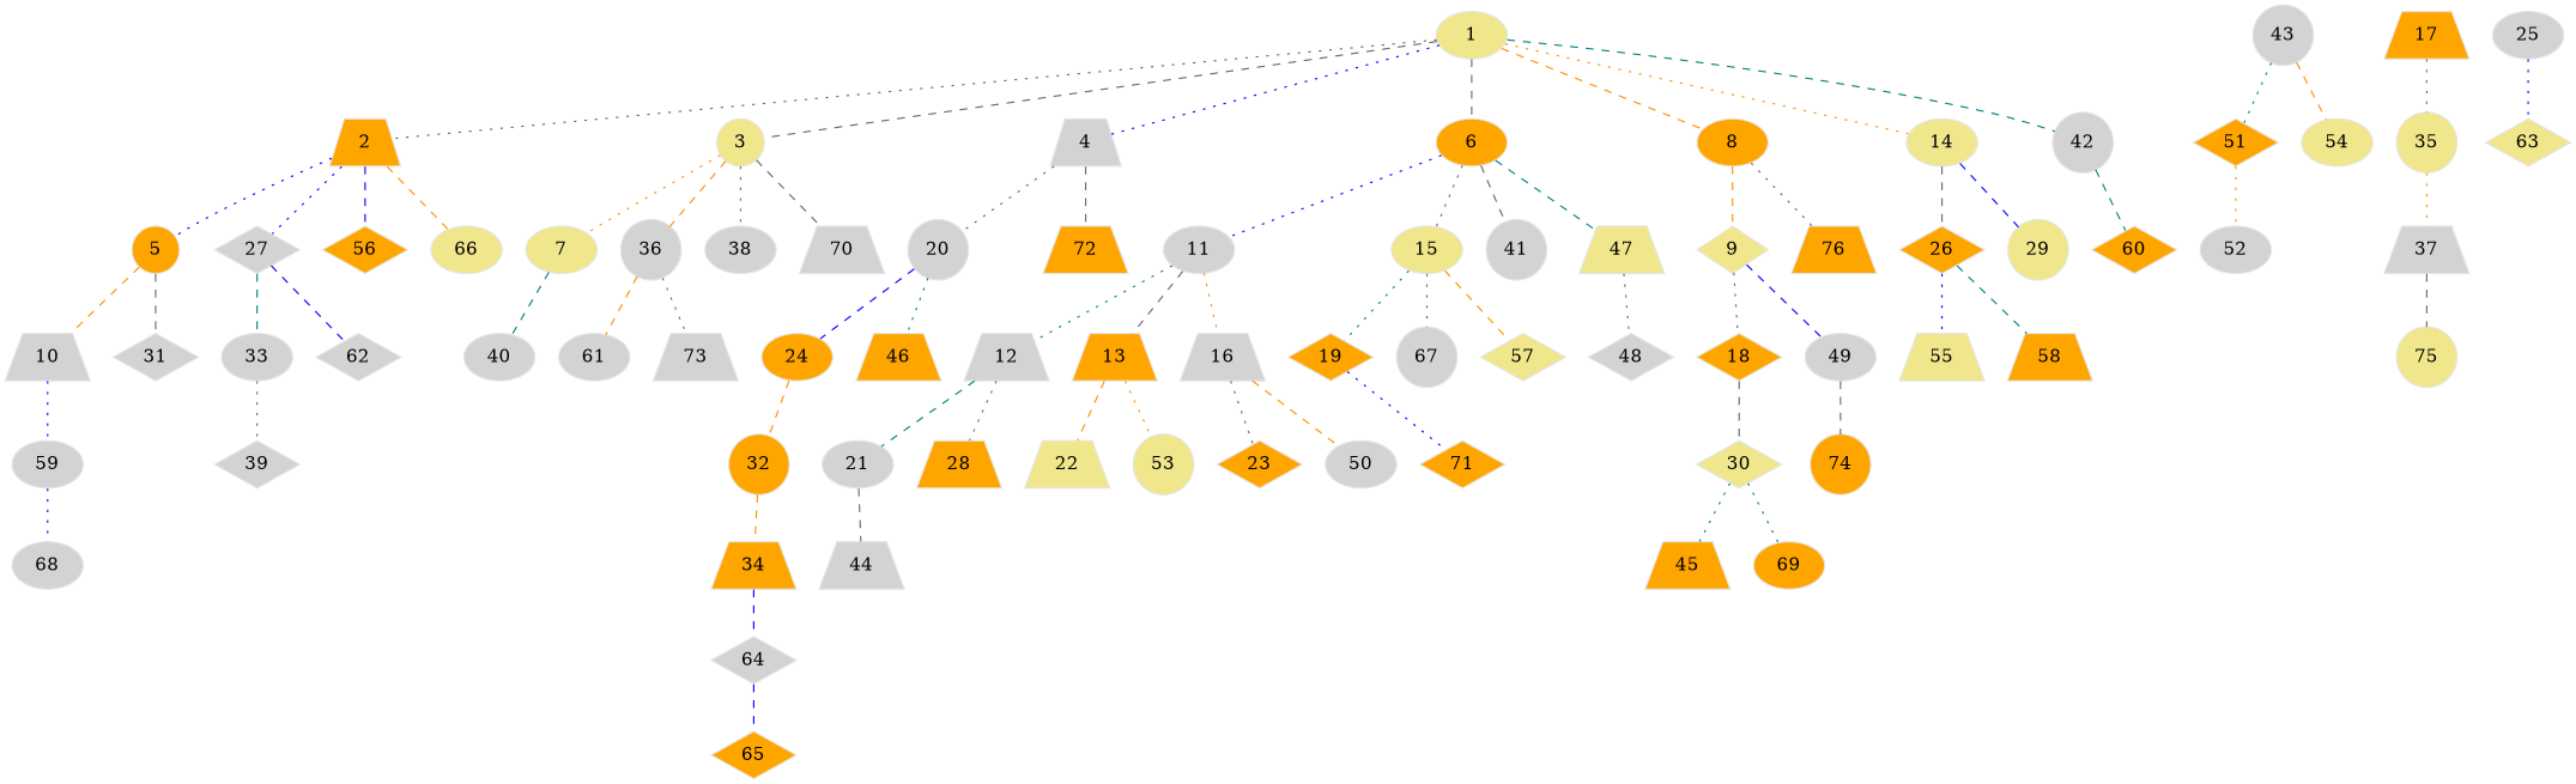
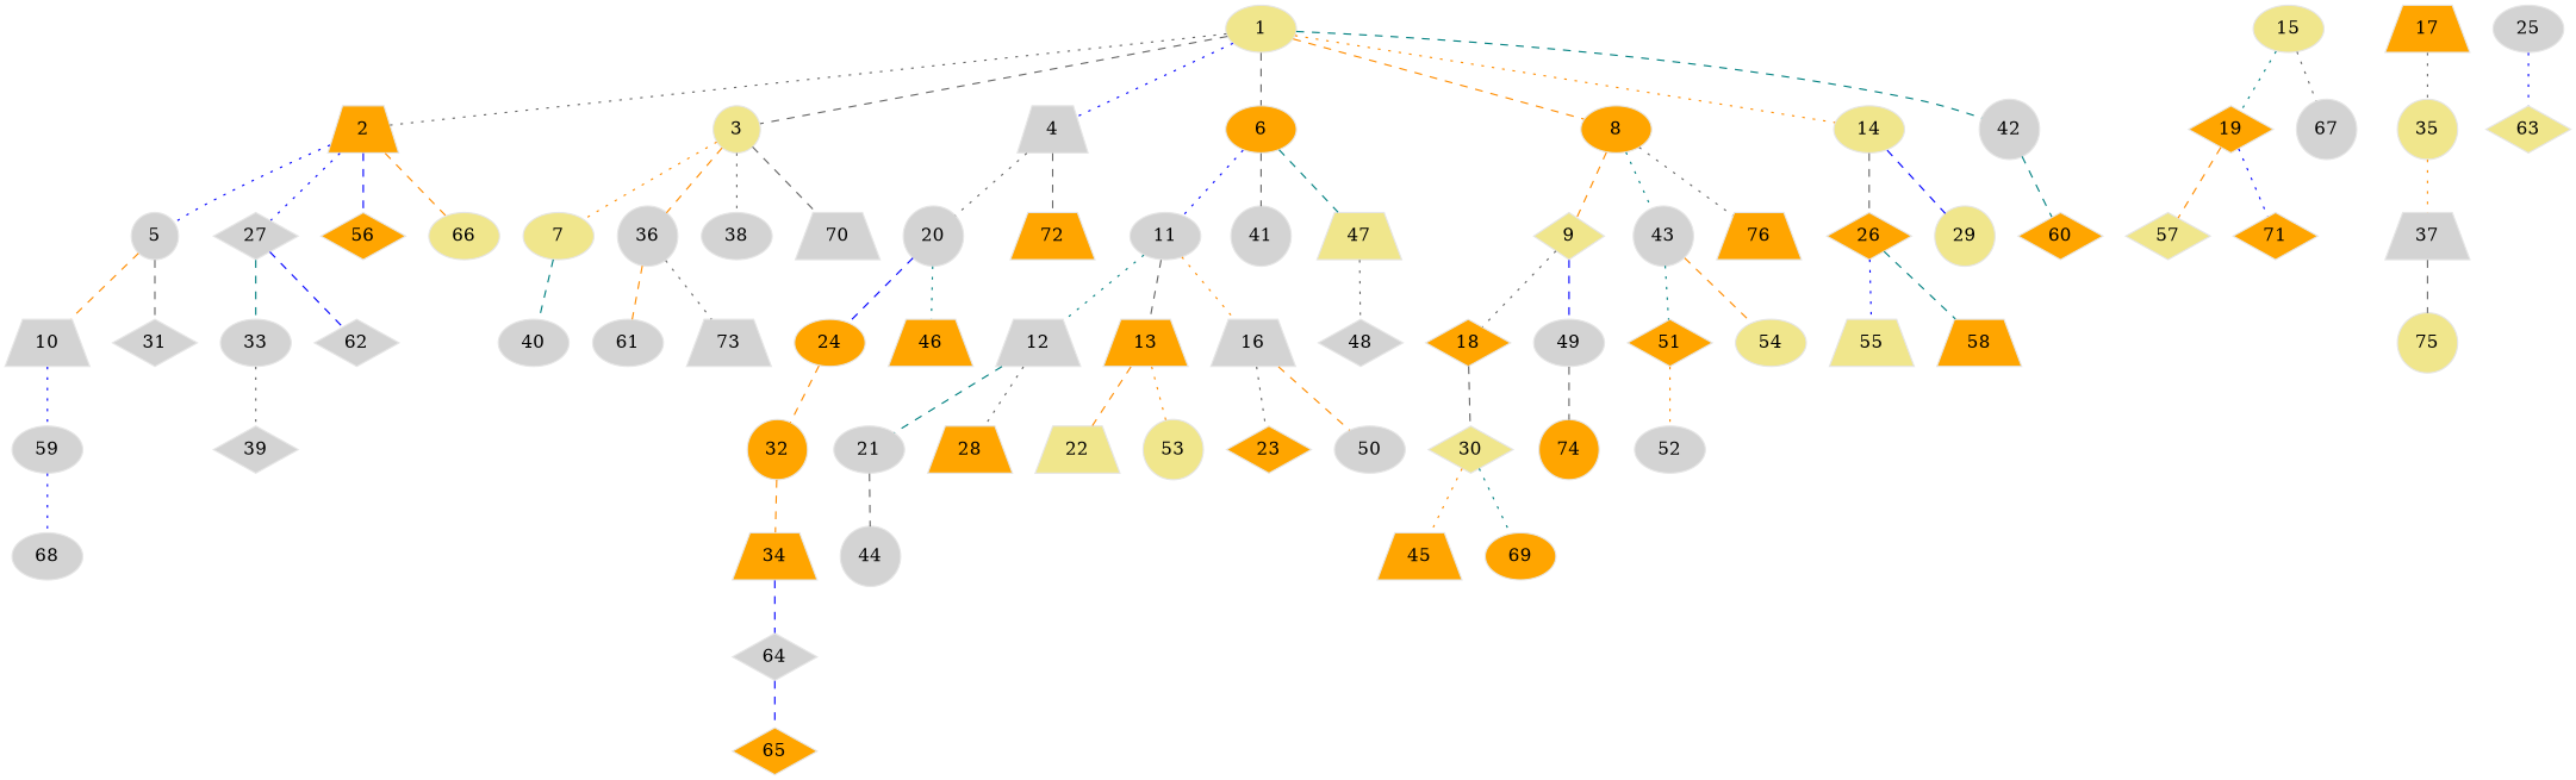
  graph {
    node [color=gray90 fillcolor=lightgrey shape=ellipse style=filled]
    edge [color=gray40 style=dashed]
    1 [fillcolor=khaki]
    2 [fillcolor=orange shape=trapezium]
    3 [fillcolor=khaki shape=circle]
    4 [shape=trapezium]
    6 [fillcolor=orange]
    8 [fillcolor=orange]
    14 [fillcolor=khaki]
    42 [shape=circle]
-   5 [fillcolor=orange shape=circle]
+   5 [shape=circle]
    27 [shape=diamond]
    56 [fillcolor=orange shape=diamond]
    66 [fillcolor=khaki]
    7 [fillcolor=khaki]
    36 [shape=circle]
    38
    70 [shape=trapezium]
    20 [shape=circle]
    72 [fillcolor=orange shape=trapezium]
    11
    15 [fillcolor=khaki]
    41 [shape=circle]
    47 [fillcolor=khaki shape=trapezium]
    9 [fillcolor=khaki shape=diamond]
    43 [shape=circle]
    76 [fillcolor=orange shape=trapezium]
    26 [fillcolor=orange shape=diamond]
    29 [fillcolor=khaki shape=circle]
    17 [fillcolor=orange shape=trapezium]
    35 [fillcolor=khaki shape=circle]
    60 [fillcolor=orange shape=diamond]
    10 [shape=trapezium]
    31 [shape=diamond]
    33
    62 [shape=diamond]
    40
    63 [fillcolor=khaki shape=diamond]
    25
    61
    73 [shape=trapezium]
    24 [fillcolor=orange]
    46 [fillcolor=orange shape=trapezium]
    59
    12 [shape=trapezium]
    13 [fillcolor=orange shape=trapezium]
    16 [shape=trapezium]
    19 [fillcolor=orange shape=diamond]
    67 [shape=circle]
    48 [shape=diamond]
    18 [fillcolor=orange shape=diamond]
    49
    51 [fillcolor=orange shape=diamond]
    54 [fillcolor=khaki]
    30 [fillcolor=khaki shape=diamond]
    74 [fillcolor=orange shape=circle]
    68
    21
    28 [fillcolor=orange shape=trapezium]
    22 [fillcolor=khaki shape=trapezium]
    53 [fillcolor=khaki shape=circle]
    23 [fillcolor=orange shape=diamond]
    50
-   44 [shape=trapezium]
+   44 [shape=circle]
    55 [fillcolor=khaki shape=trapezium]
    58 [fillcolor=orange shape=trapezium]
    57 [fillcolor=khaki shape=diamond]
    71 [fillcolor=orange shape=diamond]
    37 [shape=trapezium]
    45 [fillcolor=orange shape=trapezium]
    69 [fillcolor=orange]
    32 [fillcolor=orange shape=circle]
    34 [fillcolor=orange shape=trapezium]
    39 [shape=diamond]
    64 [shape=diamond]
    65 [fillcolor=orange shape=diamond]
    75 [fillcolor=khaki shape=circle]
    52
    1 -- 2 [style=dotted]
    1 -- 3
    1 -- 4 [color=blue style=dotted]
    1 -- 6
    1 -- 8 [color=darkorange]
    1 -- 14 [color=darkorange style=dotted]
    1 -- 42 [color=teal]
    2 -- 5 [color=blue style=dotted]
    2 -- 27 [color=blue style=dotted]
    2 -- 56 [color=blue]
    2 -- 66 [color=darkorange]
    3 -- 7 [color=darkorange style=dotted]
    3 -- 36 [color=darkorange]
    3 -- 38 [style=dotted]
    3 -- 70
    4 -- 20 [style=dotted]
    4 -- 72
    6 -- 11 [color=blue style=dotted]
-   6 -- 15 [style=dotted]
    6 -- 41
    6 -- 47 [color=teal]
    8 -- 9 [color=darkorange]
+   8 -- 43 [color=teal style=dotted]
    8 -- 76 [style=dotted]
    14 -- 26
    14 -- 29 [color=blue]
    42 -- 60 [color=teal]
    5 -- 10 [color=darkorange]
    5 -- 31
    27 -- 33 [color=teal]
    27 -- 62 [color=blue]
    7 -- 40 [color=teal]
    36 -- 61 [color=darkorange]
    36 -- 73 [style=dotted]
    20 -- 24 [color=blue]
    20 -- 46 [color=teal style=dotted]
    11 -- 12 [color=teal style=dotted]
    11 -- 13
    11 -- 16 [color=darkorange style=dotted]
    15 -- 19 [color=teal style=dotted]
    15 -- 67 [style=dotted]
    47 -- 48 [style=dotted]
    9 -- 18 [style=dotted]
    9 -- 49 [color=blue]
    43 -- 51 [color=teal style=dotted]
    43 -- 54 [color=darkorange]
    26 -- 55 [color=blue style=dotted]
    26 -- 58 [color=teal]
    17 -- 35 [style=dotted]
    35 -- 37 [color=darkorange style=dotted]
    10 -- 59 [color=blue style=dotted]
    33 -- 39 [style=dotted]
    25 -- 63 [color=blue style=dotted]
    24 -- 32 [color=darkorange]
    59 -- 68 [color=blue style=dotted]
    12 -- 21 [color=teal]
    12 -- 28 [style=dotted]
    13 -- 22 [color=darkorange]
    13 -- 53 [color=darkorange style=dotted]
    16 -- 23 [style=dotted]
    16 -- 50 [color=darkorange]
-   15 -- 57 [color=darkorange]
+   19 -- 57 [color=darkorange]
    19 -- 71 [color=blue style=dotted]
    18 -- 30
    49 -- 74
    51 -- 52 [color=darkorange style=dotted]
-   30 -- 45 [color=teal style=dotted]
+   30 -- 45 [color=darkorange style=dotted]
    30 -- 69 [color=teal style=dotted]
    21 -- 44
    37 -- 75
    32 -- 34 [color=darkorange]
    34 -- 64 [color=blue]
    64 -- 65 [color=blue]
  }
